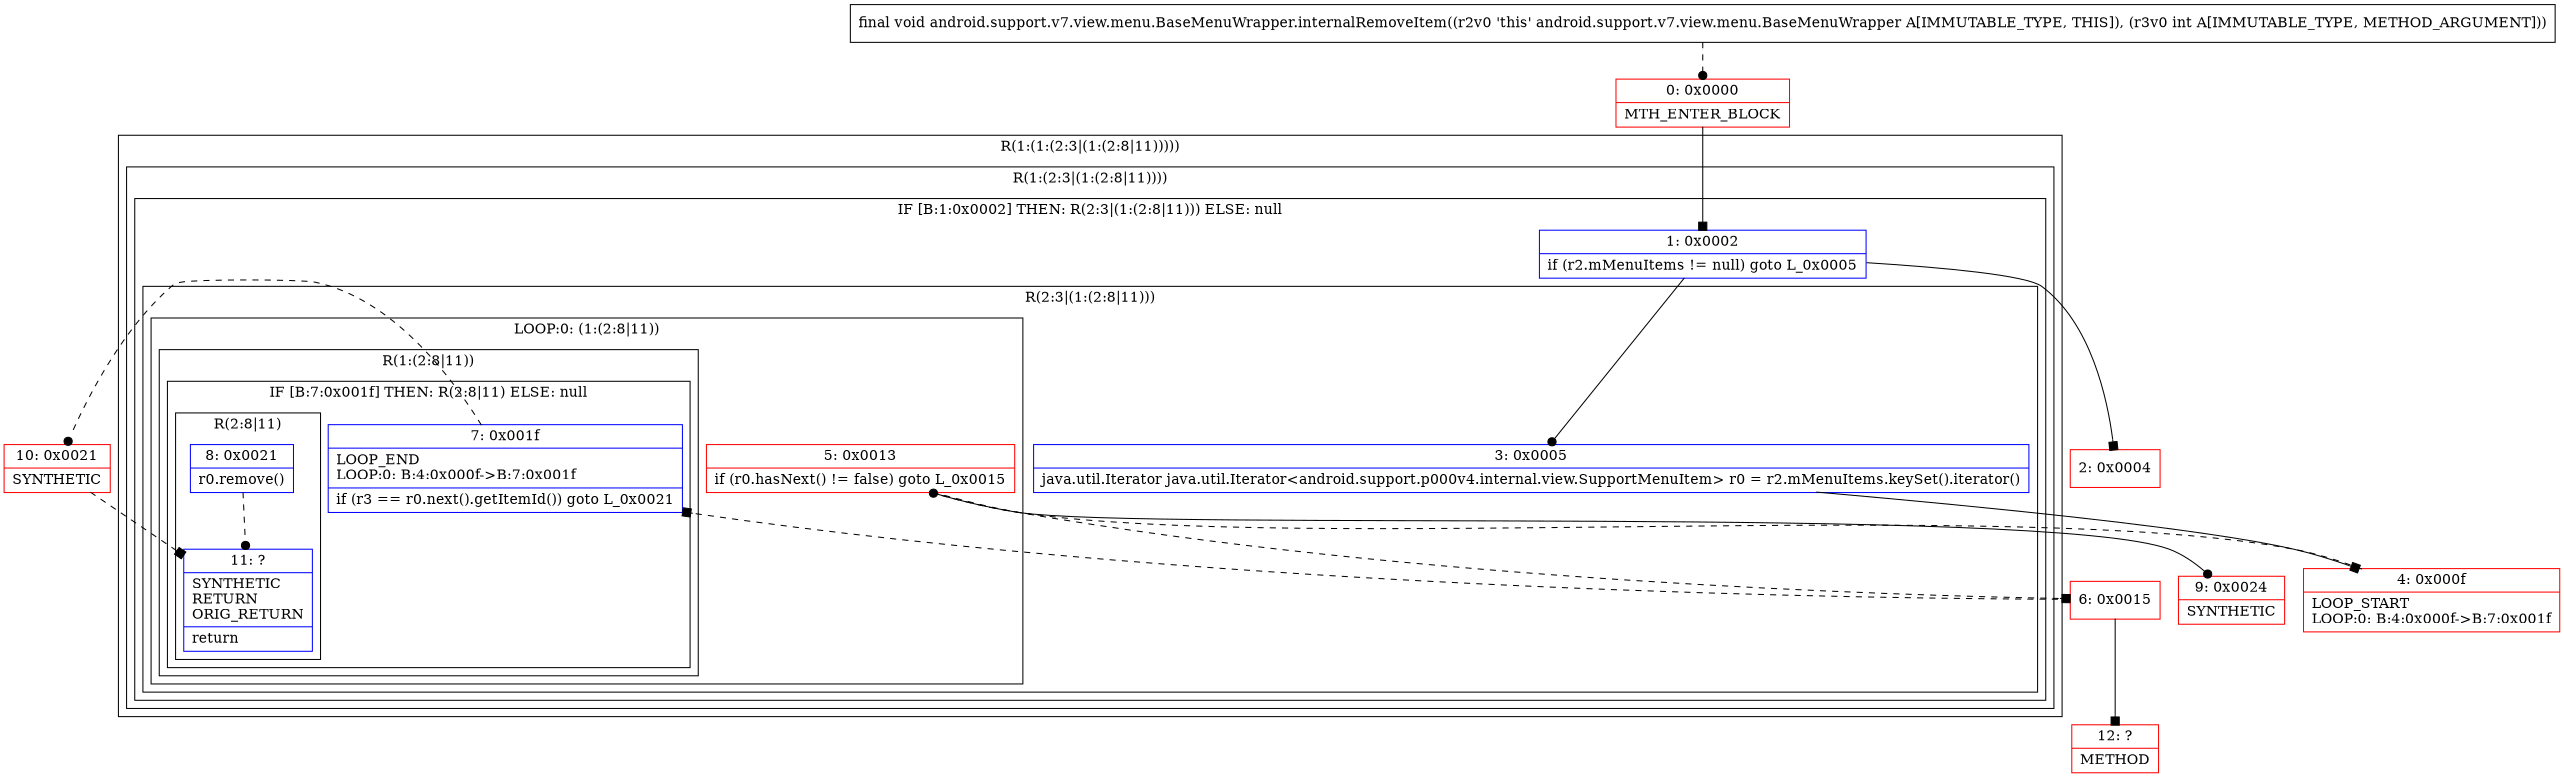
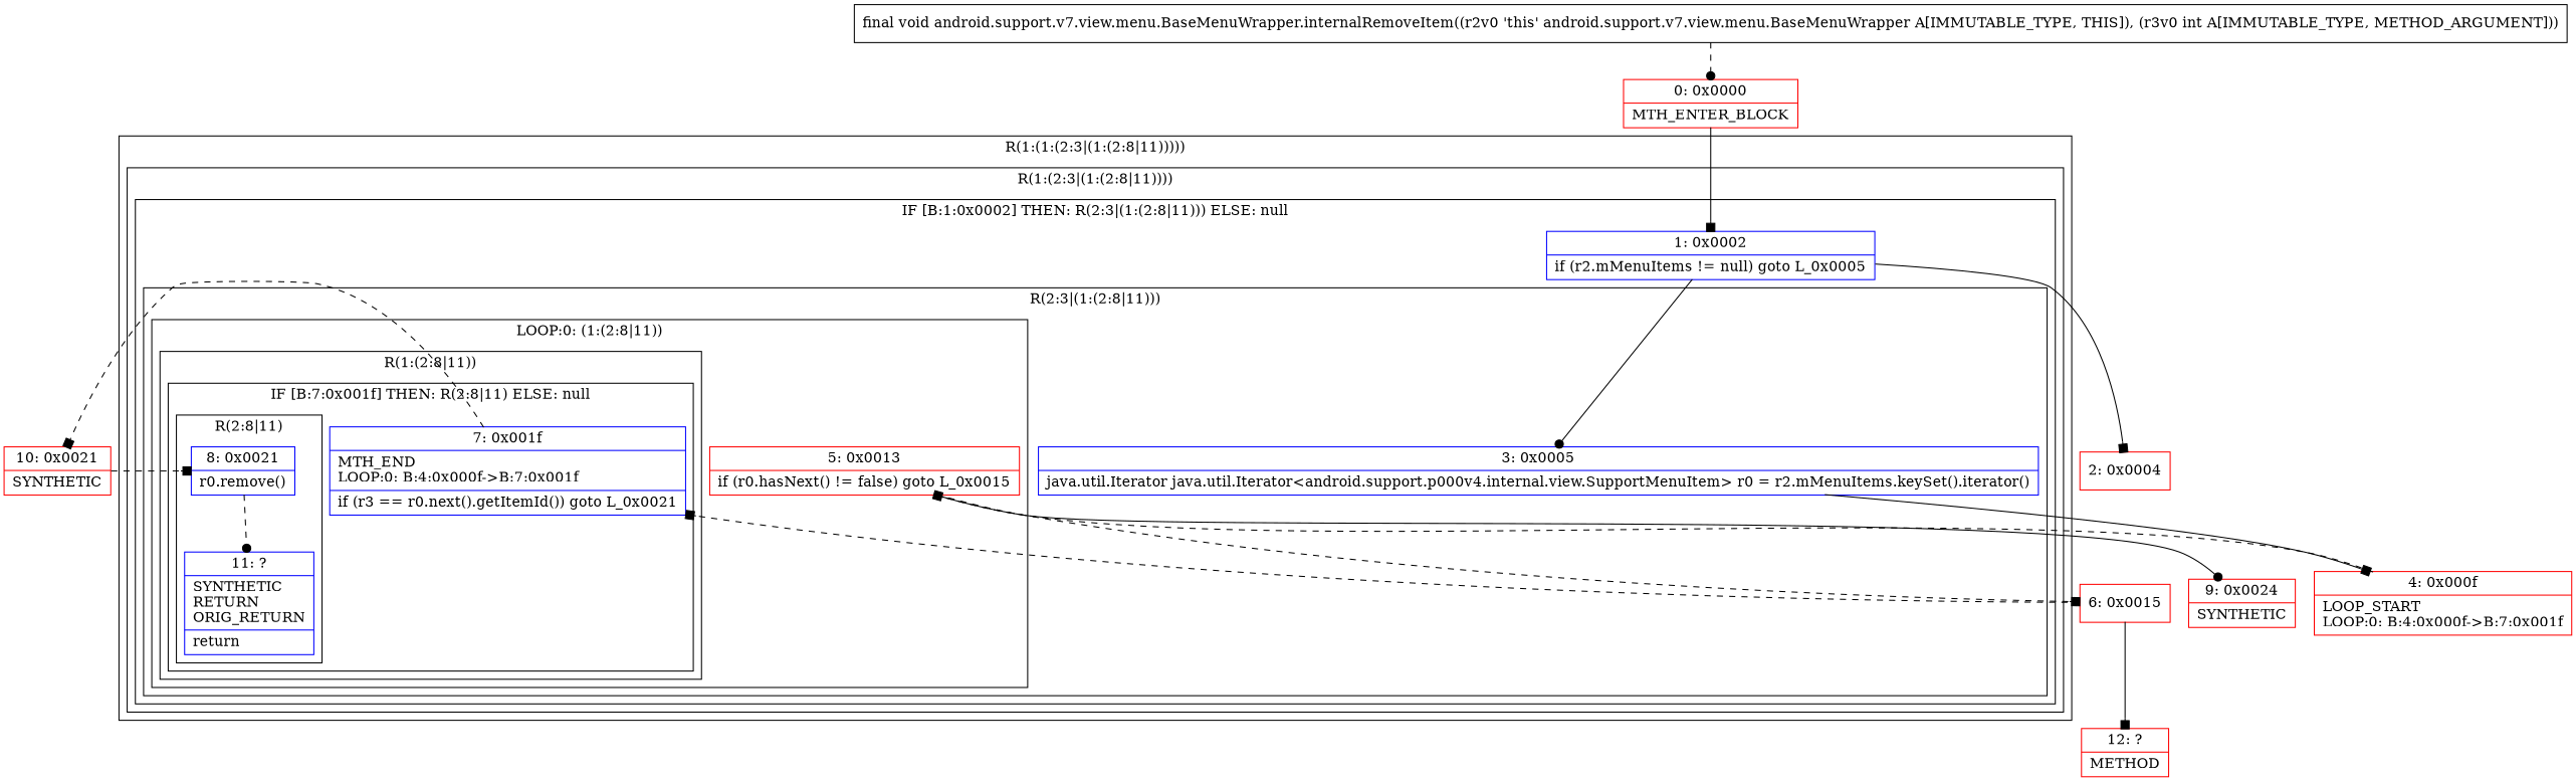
  digraph {
    node [color=red shape=record]
    edge [arrowhead=box style=dashed]
    n1 [color=blue label="{8\:\ 0x0021|r0.remove()\l}"]
    n2 [color=blue label="{11\:\ ?|SYNTHETIC\lRETURN\lORIG_RETURN\l|return\l}"]
-   n3 [color=blue label="{7\:\ 0x001f|LOOP_END\lLOOP:0: B:4:0x000f\-\>B:7:0x001f\l|if (r3 == r0.next().getItemId()) goto L_0x0021\l}"]
+   n3 [color=blue label="{7\:\ 0x001f|MTH_END\lLOOP:0: B:4:0x000f\-\>B:7:0x001f\l|if (r3 == r0.next().getItemId()) goto L_0x0021\l}"]
    n4 [label="{5\:\ 0x0013|if (r0.hasNext() != false) goto L_0x0015\l}"]
    n5 [color=blue label="{3\:\ 0x0005|java.util.Iterator java.util.Iterator\<android.support.p000v4.internal.view.SupportMenuItem\> r0 = r2.mMenuItems.keySet().iterator()\l}"]
    n6 [color=blue label="{1\:\ 0x0002|if (r2.mMenuItems != null) goto L_0x0005\l}"]
    n7 [label="{10\:\ 0x0021|SYNTHETIC\l}"]
    n8 [label="{6\:\ 0x0015}"]
    n9 [label="{9\:\ 0x0024|SYNTHETIC\l}"]
    n10 [label="{4\:\ 0x000f|LOOP_START\lLOOP:0: B:4:0x000f\-\>B:7:0x001f\l}"]
    n11 [label="{2\:\ 0x0004}"]
    n12 [label="{12\:\ ?|METHOD\l}"]
    n13 [label="{0\:\ 0x0000|MTH_ENTER_BLOCK\l}"]
    n14 [label="{final void android.support.v7.view.menu.BaseMenuWrapper.internalRemoveItem((r2v0 'this' android.support.v7.view.menu.BaseMenuWrapper A[IMMUTABLE_TYPE, THIS]), (r3v0 int A[IMMUTABLE_TYPE, METHOD_ARGUMENT])) }" color=""]
    subgraph cluster_1 {
      label="R(1:(1:(2:3|(1:(2:8|11)))))"
      subgraph cluster_2 {
        label="R(1:(2:3|(1:(2:8|11))))"
        subgraph cluster_3 {
          label="IF [B:1:0x0002] THEN: R(2:3|(1:(2:8|11))) ELSE: null"
          n6
          subgraph cluster_4 {
            label="R(2:3|(1:(2:8|11)))"
            n5
            subgraph cluster_5 {
              label="LOOP:0: (1:(2:8|11))"
              n4
              subgraph cluster_6 {
                label="R(1:(2:8|11))"
                subgraph cluster_7 {
                  label="IF [B:7:0x001f] THEN: R(2:8|11) ELSE: null"
                  n3
                  subgraph cluster_8 {
                    label="R(2:8|11)"
                    n1
                    n2
                  }
                }
              }
            }
          }
        }
      }
    }
    n1 -> n2 [arrowhead=dot]
-   n3 -> n7 [arrowhead=dot]
+   n3 -> n7
    n4 -> n8
    n4 -> n9 [arrowhead=dot style=solid]
    n5 -> n10 [style=solid]
    n6 -> n5 [arrowhead=dot style=solid]
    n6 -> n11 [style=solid]
-   n7 -> n2
+   n7 -> n1
    n8 -> n3
    n8 -> n12 [style=solid]
-   n10 -> n4 [arrowhead=dot]
+   n10 -> n4
    n13 -> n6 [style=solid]
    n14 -> n13 [arrowhead=dot]
  }
